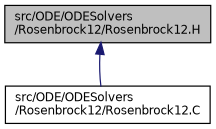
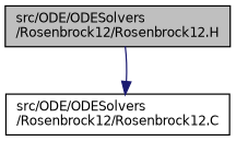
  digraph {
    fontname="DejaVu Sans"
    node [color=black fontname="DejaVu Sans" fontsize=10 shape=record]
    n1 [fillcolor=grey75 fontcolor=black height=0.2 label="src/ODE/ODESolvers\l/Rosenbrock12/Rosenbrock12.H" style=filled width=0.4]
    n2 [height=0.2 label="src/ODE/ODESolvers\l/Rosenbrock12/Rosenbrock12.C" width=0.4]
-   n1 -> n2 [color=midnightblue dir=back fontname="DejaVu Sans" fontsize=10 labelfontname=Helvetica labelfontsize=10 style=solid]
+   n2 -> n1 [color=midnightblue dir=back fontname="DejaVu Sans" fontsize=10 labelfontname=Helvetica labelfontsize=10 style=solid]
  }
